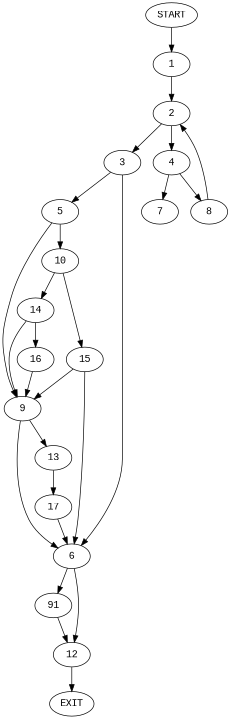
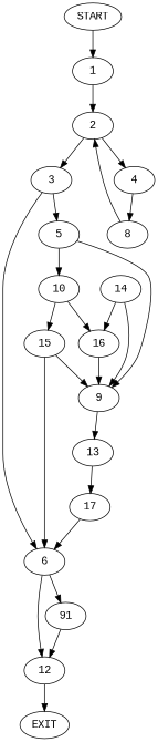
  digraph {
    fontname="Liberation Mono"
    node [fontname="Liberation Mono"]
    edge [fontname="Liberation Mono"]
    n1 [label=START]
    1
    2
    n4 [label=EXIT]
    3
    4
    5
    6
-   7
    8
    9
    10
    n13 [label=91]
    12
    13
    14
    15
    17
    16
    n1 -> 1
    1 -> 2
    2 -> 3
    2 -> 4
    3 -> 5
    3 -> 6
-   4 -> 7
    4 -> 8
    5 -> 9
    5 -> 10
    6 -> n13
    6 -> 12
    8 -> 2
-   9 -> 6
    9 -> 13
-   10 -> 14
+   10 -> 16
    10 -> 15
    n13 -> 12
    12 -> n4
    13 -> 17
    14 -> 9
    14 -> 16
    15 -> 6
    15 -> 9
    17 -> 6
    16 -> 9
  }
